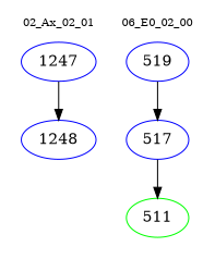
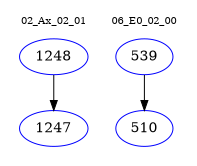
  digraph {
    node [color=blue]
    edge [color=black]
    n1 [label=1247]
    n2 [label=1248]
-   n3 [label=517]
-   n4 [color=green label=511]
-   n5 [label=519]
+   n3 [label=510]
+   n5 [label=539]
    subgraph cluster_1 {
      color=white
      fontsize=10
      label="02_Ax_02_01"
      n1
      n2
    }
    subgraph cluster_2 {
      color=white
      fontsize=10
      label="06_E0_02_00"
      n3
-     n4
      n5
    }
-   n1 -> n2
-   n3 -> n4
+   n2 -> n1
    n5 -> n3
  }
